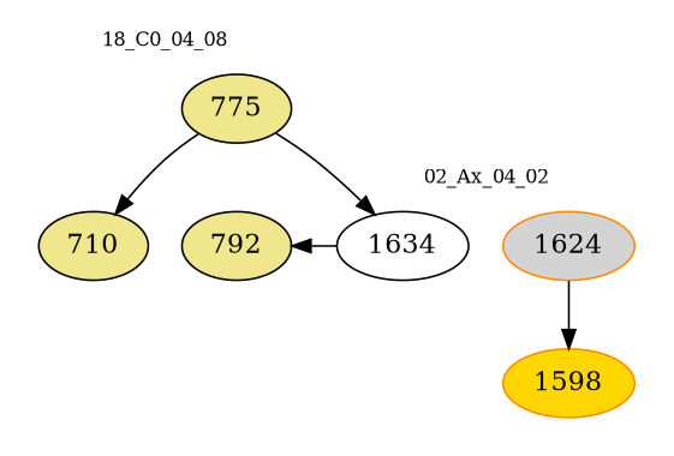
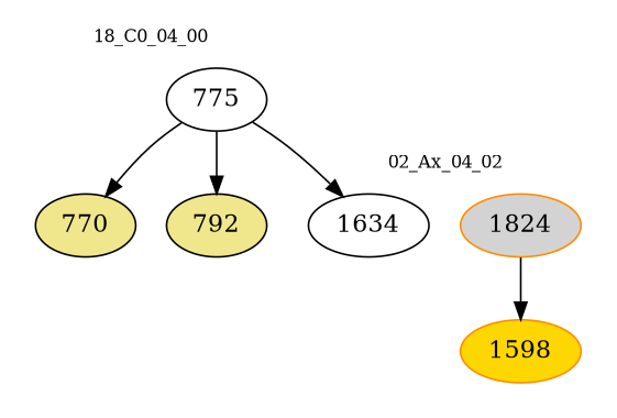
  digraph {
    node [color=black fillcolor=white style=filled]
    edge [color=black]
-   n1 [color=darkorange fillcolor=lightgrey label=1624]
+   n1 [color=darkorange fillcolor=lightgrey label=1824]
    n2 [color=darkorange fillcolor=gold label=1598]
    n3 [label=1634]
-   n4 [fillcolor=khaki label=775]
-   n5 [fillcolor=khaki label=710]
+   n4 [label=775]
+   n5 [fillcolor=khaki label=770]
    n6 [fillcolor=khaki label=792]
    subgraph cluster_1 {
      color=white
      fontsize=10
      label="02_Ax_04_02"
      n1
      n2
      n3
    }
    subgraph cluster_2 {
      color=white
      fontsize=10
-     label="18_C0_04_08"
+     label="18_C0_04_00"
      n4
      n5
      n6
    }
    n1 -> n2
    n4 -> n3
    n4 -> n5
-   n3 -> n6
+   n4 -> n6
  }
